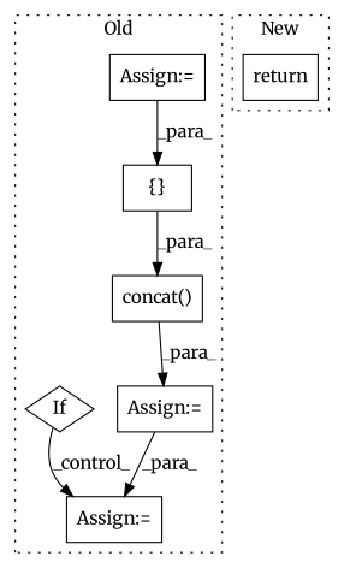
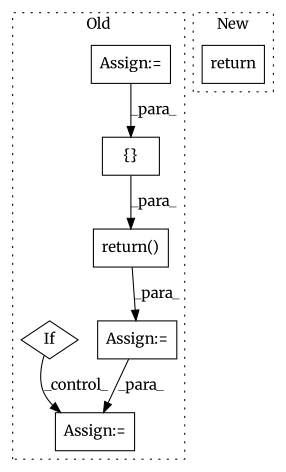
  digraph {
    fontname=Merriweather
    node [a=68 l=3 shape=box fontname=Merriweather]
    edge [fontname=Merriweather]
-   n1 [a=75 l="10,1" label="concat()" s="19407,19427"]
+   n1 [a=75 l="10,1" label="return()" s="19407,19427"]
    n2 [label="Assign:=" s=19477]
    n3 [label="Assign:=" s=19216]
    n4 [label="Assign:=" s=19534]
    n5 [a=96 label=If s=19505 shape=diamond]
    n6 [a=59 l="1,0" label="{}" s="19417,19426"]
    n7 [a=93 l=7 label=return s=20883]
    subgraph cluster_1 {
      label=Old
      style=dotted
      n1
      n2
      n3
      n4
      n5
      n6
    }
    subgraph cluster_2 {
      label=New
      style=dotted
      n7
    }
    n1 -> n2 [label=_para_]
    n2 -> n4 [label=_para_]
    n3 -> n6 [label=_para_]
    n5 -> n4 [label=_control_]
    n6 -> n1 [label=_para_]
  }
